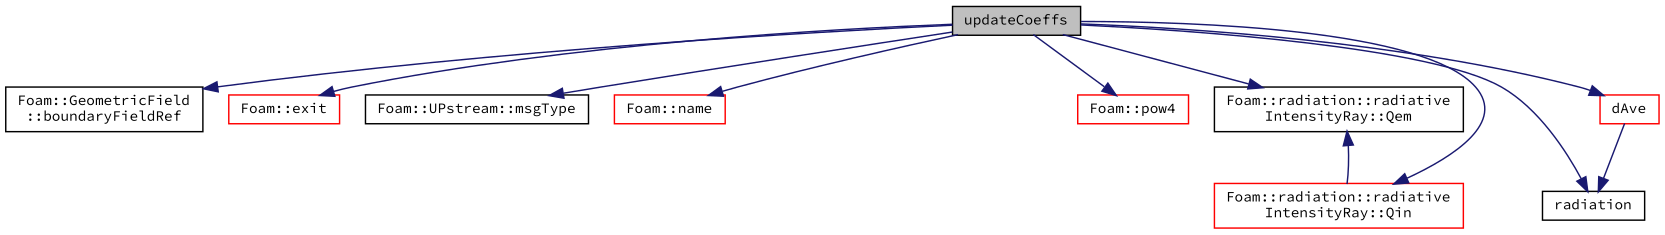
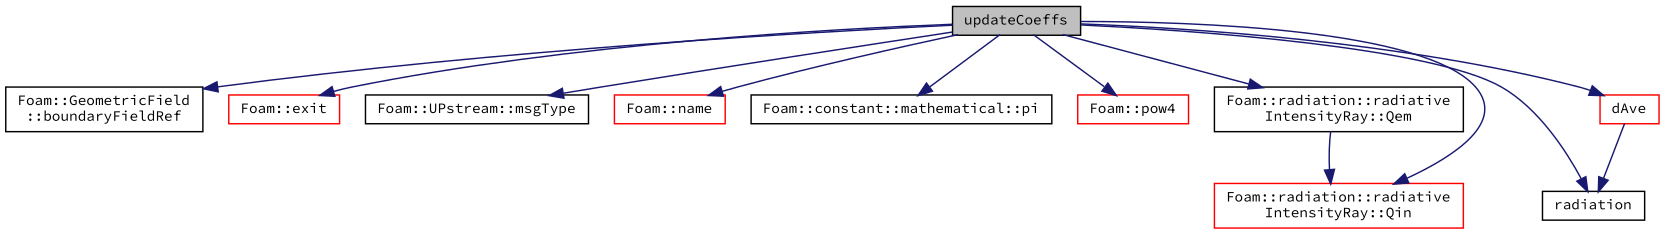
  digraph {
    fontname="Source Code Pro"
    rankdir=TB
    node [color=black fontname="Source Code Pro" fontsize=10 shape=record]
    edge [color=midnightblue fontname="Source Code Pro" fontsize=10 labelfontname=Helvetica labelfontsize=10 style=solid]
    n1 [fillcolor=grey75 fontcolor=black height=0.2 label=updateCoeffs style=filled width=0.4]
    n2 [height=0.2 label="Foam::GeometricField\l::boundaryFieldRef" width=0.4]
    n3 [color=red height=0.2 label="Foam::exit" width=0.4]
    n4 [height=0.2 label="Foam::UPstream::msgType" width=0.4]
    n5 [color=red height=0.2 label="Foam::name" width=0.4]
+   n6 [height=0.2 label="Foam::constant::mathematical::pi" width=0.4]
    n7 [color=red height=0.2 label="Foam::pow4" width=0.4]
    n8 [height=0.2 label="Foam::radiation::radiative\lIntensityRay::Qem" width=0.4]
    n9 [color=red height=0.2 label="Foam::radiation::radiative\lIntensityRay::Qin" width=0.4]
    n10 [height=0.2 label=radiation width=0.4]
    n11 [color=red height=0.2 label=dAve width=0.4]
    n1 -> n2
    n1 -> n3
    n1 -> n4
    n1 -> n5
+   n1 -> n6
    n1 -> n7
    n1 -> n8
    n1 -> n9
    n1 -> n10
    n1 -> n11
-   n9 -> n8
+   n8 -> n9
    n11 -> n10
  }
